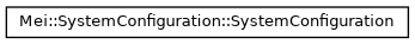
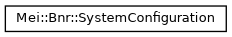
  digraph {
    rankdir=LR
-   n1 [color=black fillcolor=white fontname=Helvetica fontsize=10 height=0.2 label="Mei::SystemConfiguration::SystemConfiguration" shape=record style=filled width=0.4]
+   n1 [color=black fillcolor=white fontname=Helvetica fontsize=10 height=0.2 label="Mei::Bnr::SystemConfiguration" shape=record style=filled width=0.4]
  }
